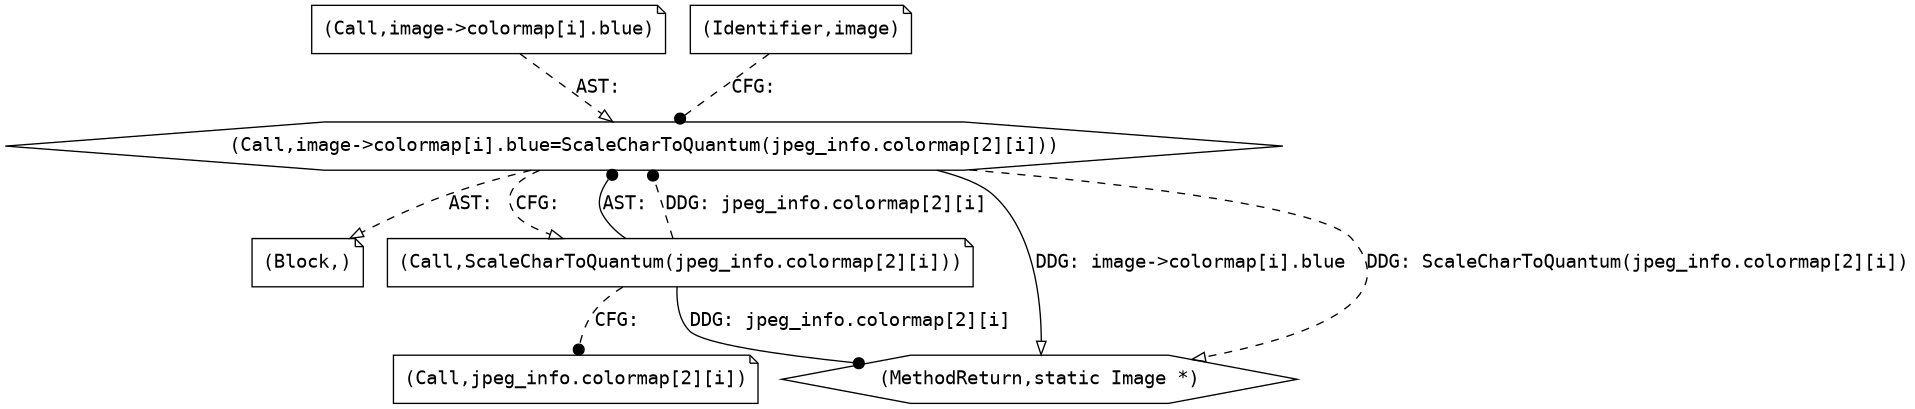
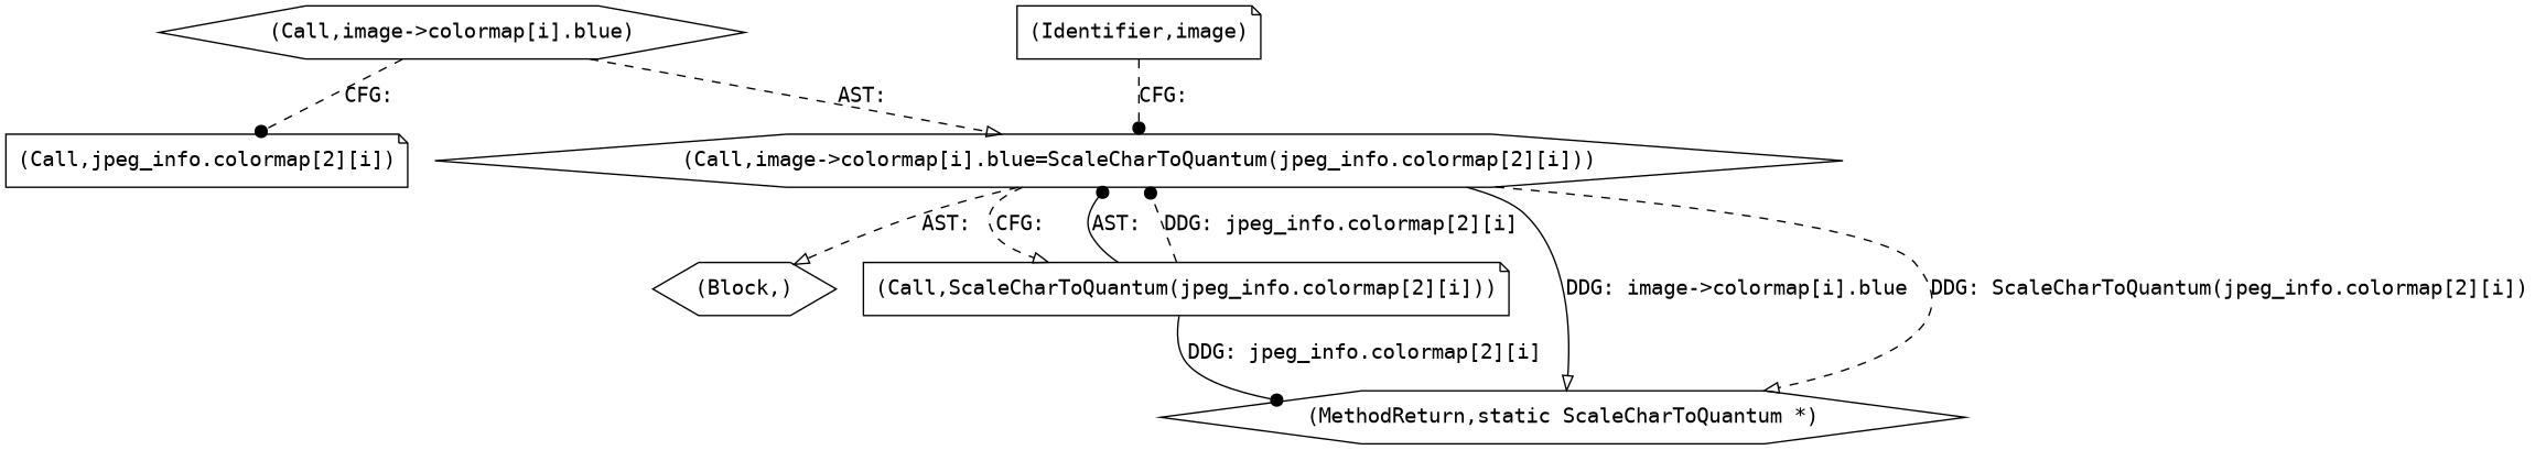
  digraph {
    fontname="DejaVu Sans Mono"
    node [fontname="DejaVu Sans Mono" shape=note]
    edge [arrowhead=onormal fontname="DejaVu Sans Mono" style=dashed]
    n1 [label="(Call,image->colormap[i].blue=ScaleCharToQuantum(jpeg_info.colormap[2][i]))" shape=hexagon]
    n2 [label="(Call,ScaleCharToQuantum(jpeg_info.colormap[2][i]))"]
-   n3 [label="(Block,)"]
-   n4 [label="(MethodReturn,static Image *)" shape=hexagon]
+   n3 [label="(Block,)" shape=hexagon]
+   n4 [label="(MethodReturn,static ScaleCharToQuantum *)" shape=hexagon]
    n5 [label="(Call,jpeg_info.colormap[2][i])"]
-   n6 [label="(Call,image->colormap[i].blue)"]
+   n6 [label="(Call,image->colormap[i].blue)" shape=hexagon]
    n7 [label="(Identifier,image)"]
    n1 -> n2 [label="CFG: "]
    n1 -> n3 [label="AST: "]
    n1 -> n4 [label="DDG: image->colormap[i].blue" style=solid]
    n1 -> n4 [label="DDG: ScaleCharToQuantum(jpeg_info.colormap[2][i])"]
    n2 -> n1 [arrowhead=dot label="AST: " style=solid]
    n2 -> n1 [arrowhead=dot label="DDG: jpeg_info.colormap[2][i]"]
    n2 -> n4 [arrowhead=dot label="DDG: jpeg_info.colormap[2][i]" style=solid]
-   n2 -> n5 [arrowhead=dot label="CFG: "]
+   n6 -> n5 [arrowhead=dot label="CFG: "]
    n6 -> n1 [label="AST: "]
    n7 -> n1 [arrowhead=dot label="CFG: "]
  }
